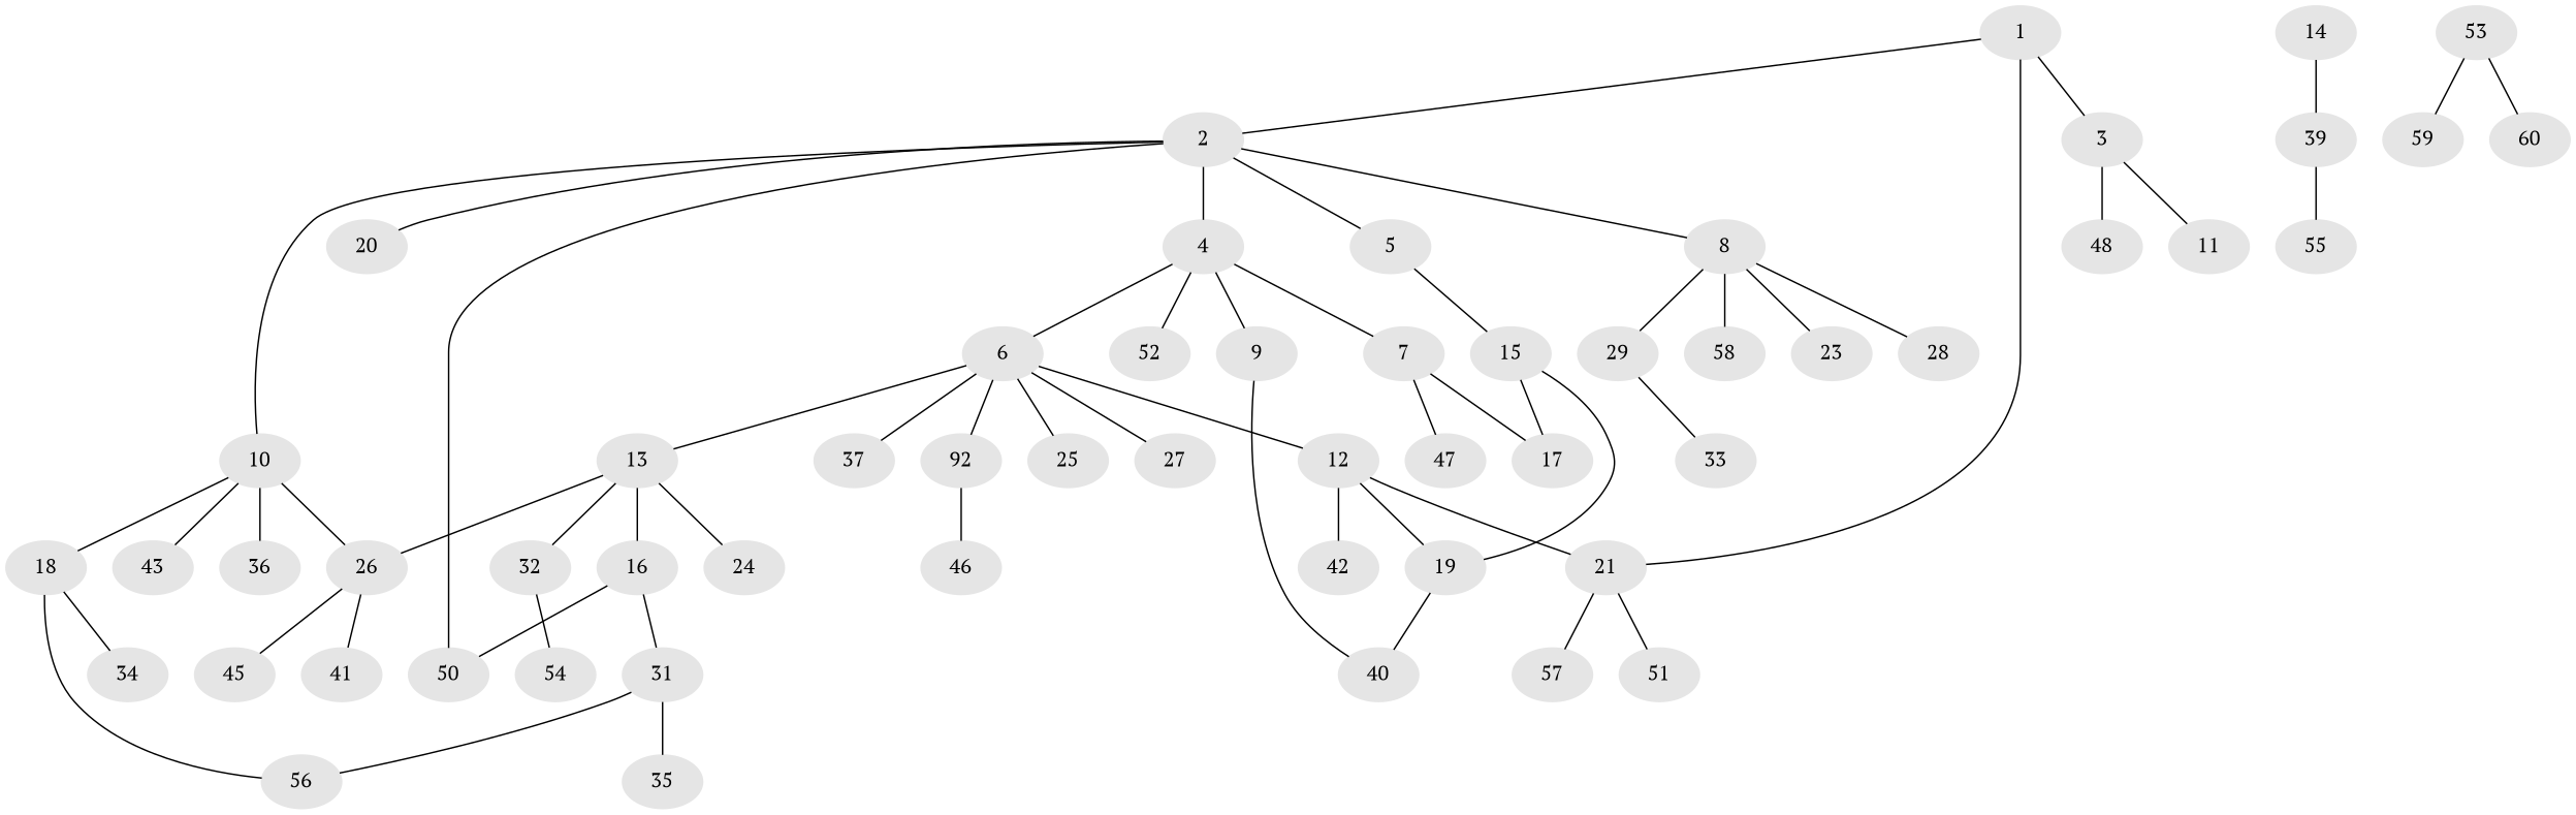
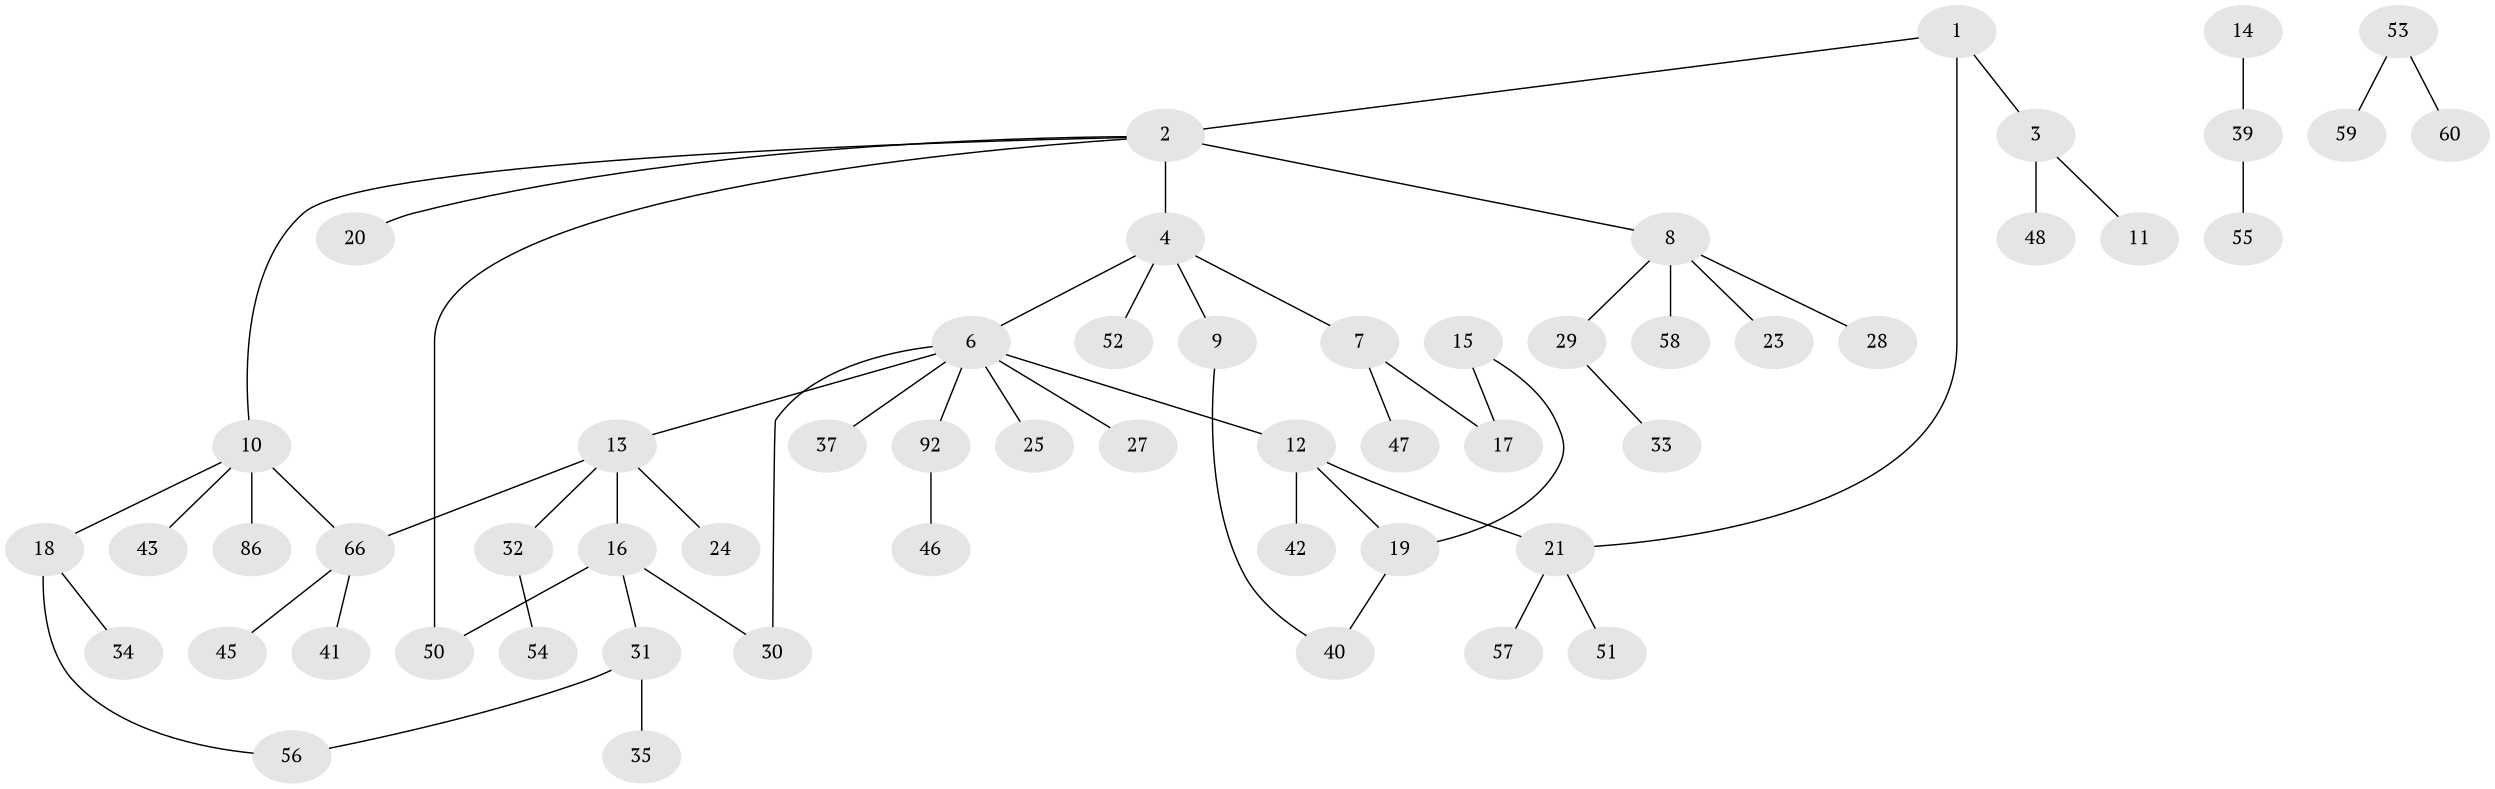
  graph {
    fontname="PT Serif"
    node [color=gray90 fontname="PT Serif" style=filled]
    edge [fontname="PT Serif"]
    1
    2
    3
    21
    4
-   5
    8
    10
    20
    50
    11
    48
    51
    57
    6
    7
    9
    52
    15
    23
    28
    29
    58
    18
-   26
-   36
+   26 [label=66]
+   36 [label=86]
    43
    12
    13
    n30 [label=92]
    25
    27
+   30
    37
    17
    47
    40
    14
    39
    19
    42
    16
    24
    32
    46
    33
    34
    56
    41
    45
    31
    54
    55
    35
    53
    59
    60
    1 -- 2
    1 -- 3
    1 -- 21
    2 -- 4
-   2 -- 5
    2 -- 8
    2 -- 10
    2 -- 20
    2 -- 50
    3 -- 11
    3 -- 48
    21 -- 51
    21 -- 57
    4 -- 6
    4 -- 7
    4 -- 9
    4 -- 52
-   5 -- 15
    8 -- 23
    8 -- 28
    8 -- 29
    8 -- 58
    10 -- 18
    10 -- 26
    10 -- 36
    10 -- 43
    6 -- 12
    6 -- 13
    6 -- n30
    6 -- 25
    6 -- 27
+   6 -- 30
    6 -- 37
    7 -- 17
    7 -- 47
    9 -- 40
    15 -- 17
    15 -- 19
    29 -- 33
    18 -- 34
    18 -- 56
    26 -- 41
    26 -- 45
    12 -- 21
    12 -- 19
    12 -- 42
    13 -- 26
    13 -- 16
    13 -- 24
    13 -- 32
    n30 -- 46
    14 -- 39
    39 -- 55
    19 -- 40
    16 -- 50
+   16 -- 30
    16 -- 31
    32 -- 54
    31 -- 56
    31 -- 35
    53 -- 59
    53 -- 60
  }
